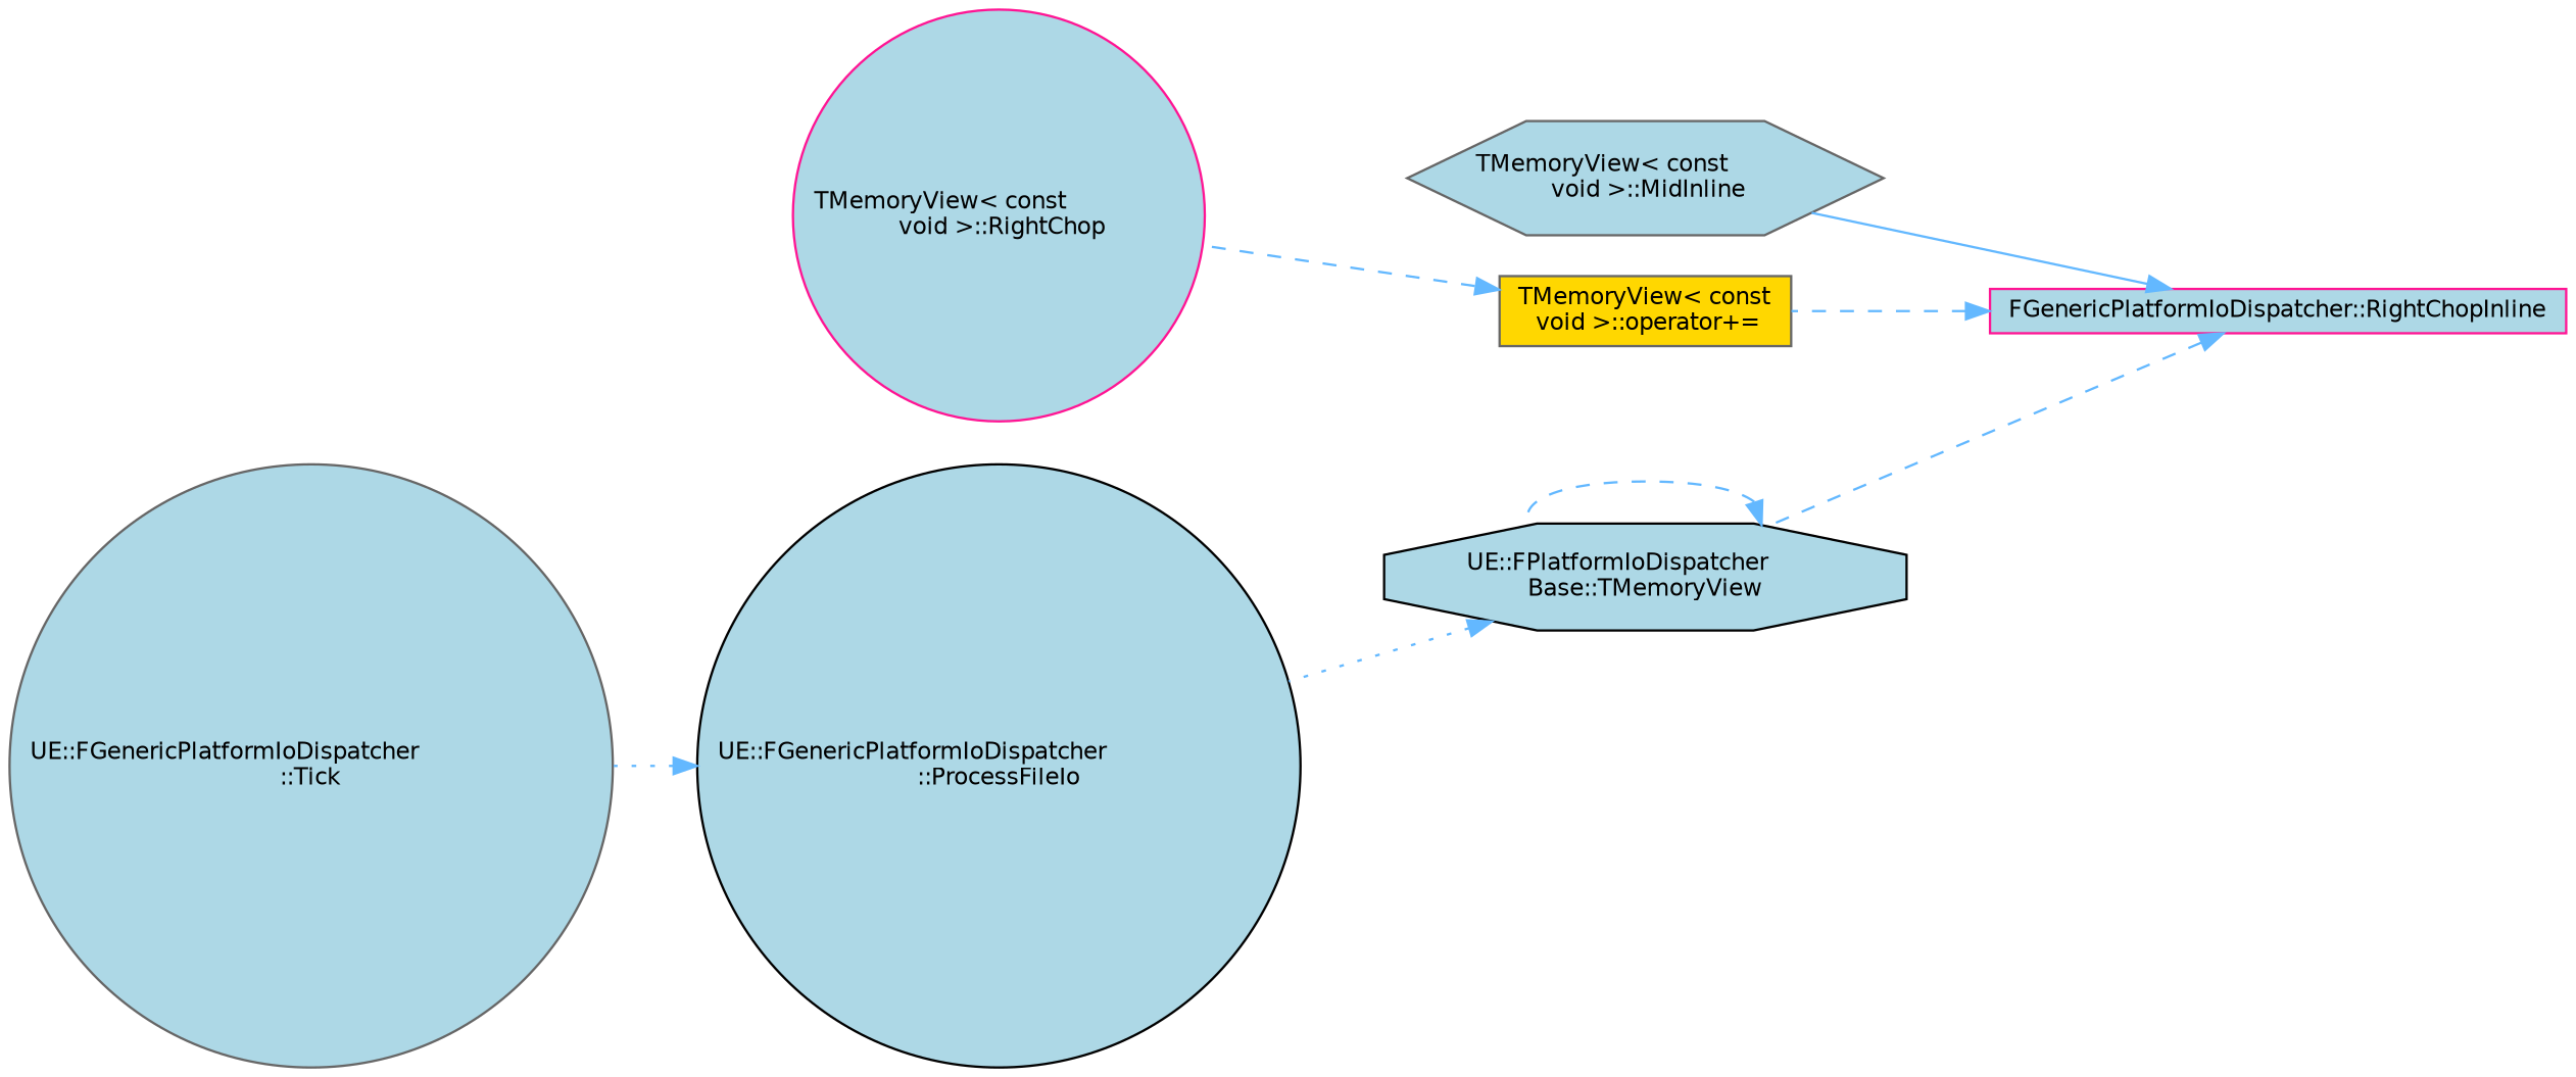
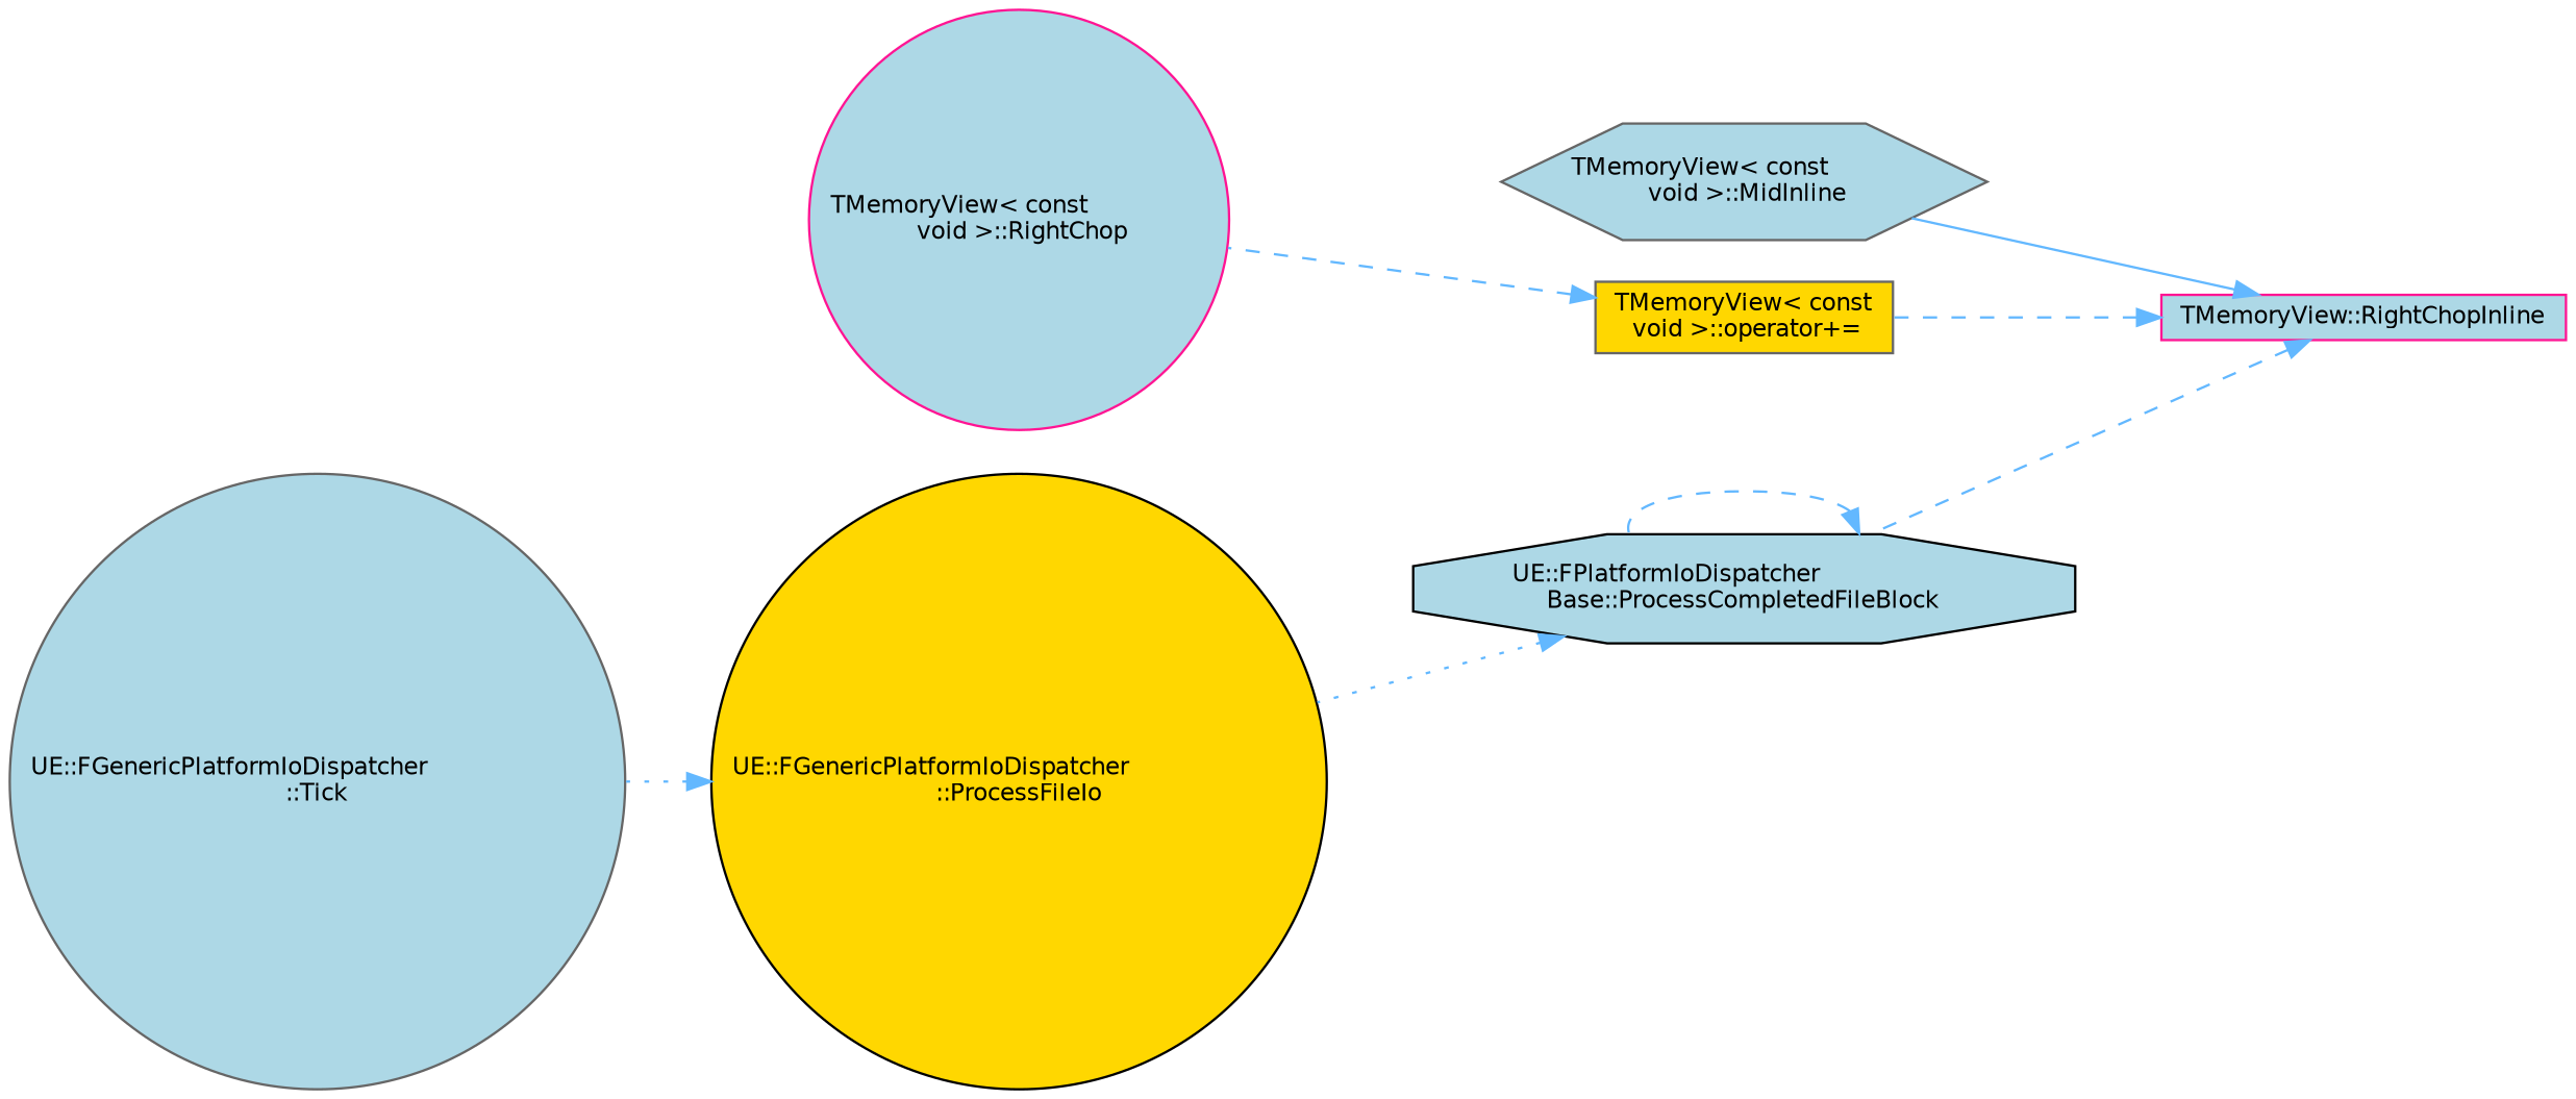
  digraph {
    rankdir=RL
    node [color=gray40 fillcolor=lightblue fontname=Helvetica fontsize=10 shape=circle style=filled]
    edge [color=steelblue1 dir=back fontname=Helvetica fontsize=10 labelfontname=Helvetica labelfontsize=10 style=dashed]
-   n1 [color=deeppink fontcolor=black height=0.2 label="FGenericPlatformIoDispatcher::RightChopInline" shape=box width=0.4]
+   n1 [color=deeppink fontcolor=black height=0.2 label="TMemoryView::RightChopInline" shape=box width=0.4]
    n2 [height=0.2 label="TMemoryView\< const\l void \>::MidInline" shape=hexagon width=0.4]
    n3 [fillcolor=gold height=0.2 label="TMemoryView\< const\l void \>::operator+=" shape=box width=0.4]
-   n4 [color=black height=0.2 label="UE::FPlatformIoDispatcher\lBase::TMemoryView" shape=octagon width=0.4]
+   n4 [color=black height=0.2 label="UE::FPlatformIoDispatcher\lBase::ProcessCompletedFileBlock" shape=octagon width=0.4]
    n5 [color=deeppink height=0.2 label="TMemoryView\< const\l void \>::RightChop" width=0.4]
-   n6 [color=black height=0.2 label="UE::FGenericPlatformIoDispatcher\l::ProcessFileIo" width=0.4]
+   n6 [color=black fillcolor=gold height=0.2 label="UE::FGenericPlatformIoDispatcher\l::ProcessFileIo" width=0.4]
    n7 [height=0.2 label="UE::FGenericPlatformIoDispatcher\l::Tick" width=0.4]
    n1 -> n2 [style=solid]
    n1 -> n3
    n1 -> n4
    n3 -> n5
    n4 -> n4
    n4 -> n6 [style=dotted]
    n6 -> n7 [style=dotted]
  }
